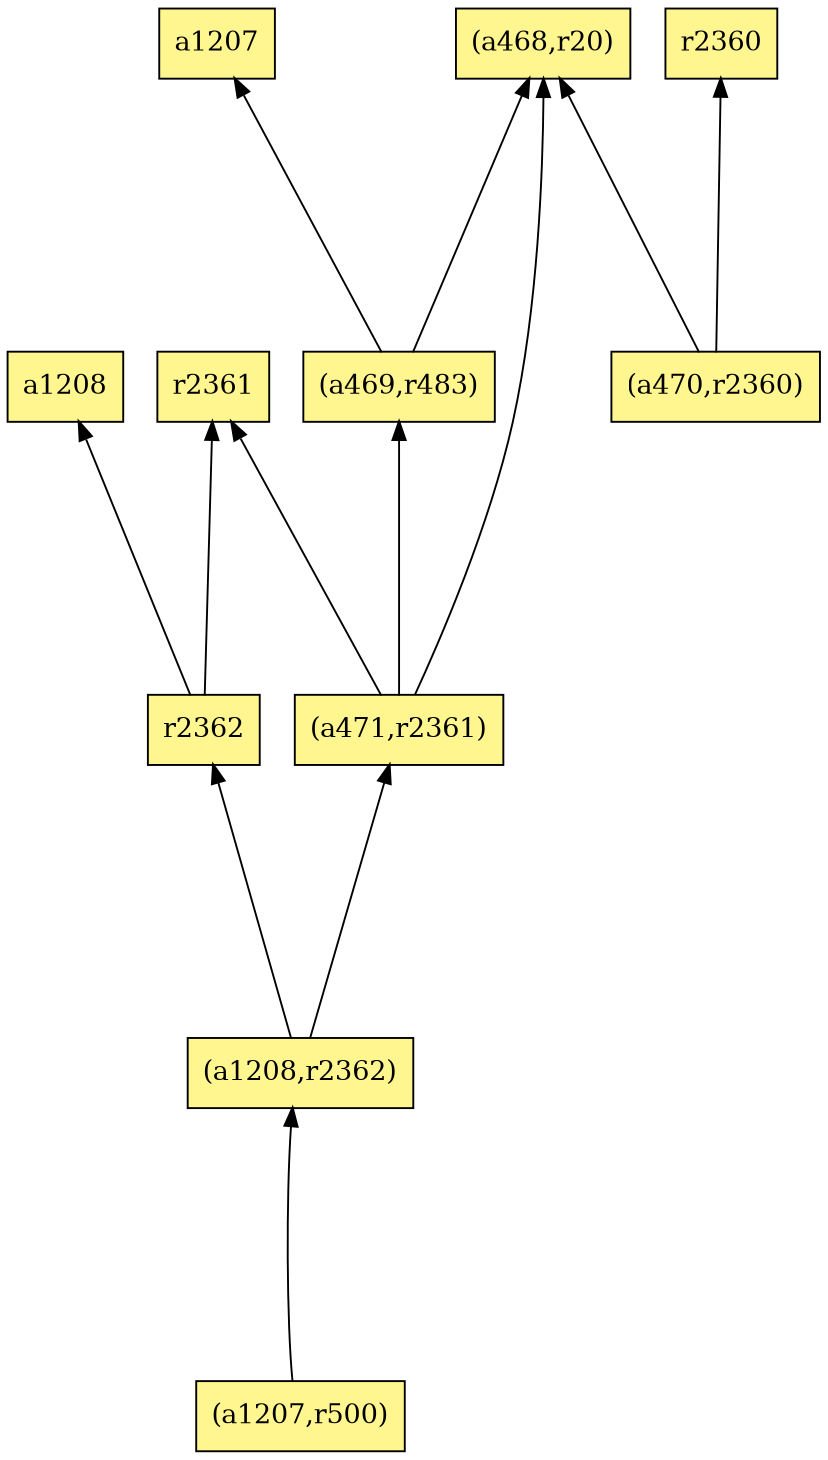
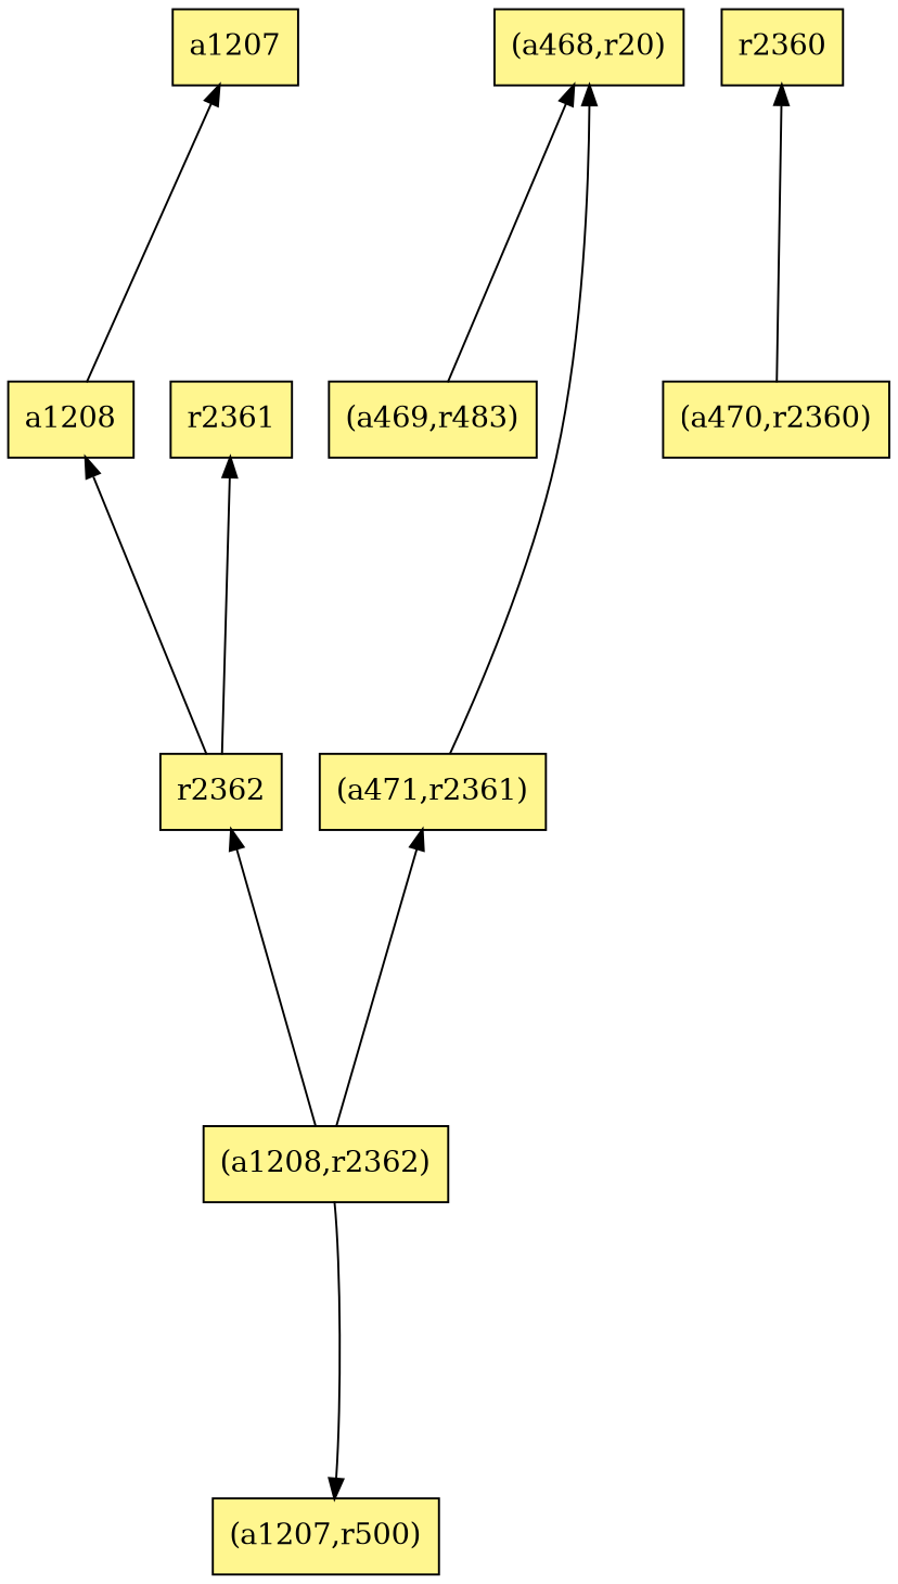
  digraph {
    rankdir=BT
    ranksep=2.0
    node [fillcolor=khaki1 shape=record style=filled]
    n1 [label="{(a1207,r500)}"]
    n2 [label="{(a469,r483)}"]
    n3 [label="{(a468,r20)}"]
    n4 [label="{a1207}"]
    n5 [label="{r2360}"]
    n6 [label="{(a470,r2360)}"]
    n7 [label="{(a1208,r2362)}"]
    n8 [label="{r2362}"]
    n9 [label="{(a471,r2361)}"]
    n10 [label="{a1208}"]
    n11 [label="{r2361}"]
    n2 -> n3
-   n6 -> n3
    n6 -> n5
-   n1 -> n7
+   n7 -> n1
    n7 -> n8
    n7 -> n9
    n8 -> n10
    n8 -> n11
-   n9 -> n2
    n9 -> n3
-   n9 -> n11
-   n2 -> n4
+   n10 -> n4
  }
